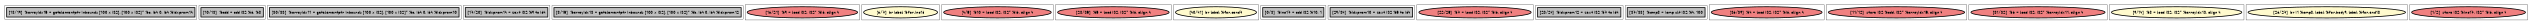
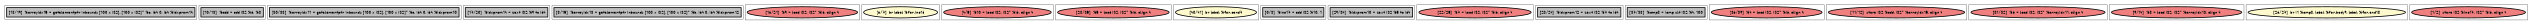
  digraph {
    fontname="Patrick Hand"
    node [fillcolor=grey fontsize=20 penwidth=3.0 shape=ellipse style=filled fontname="Patrick Hand"]
    n1 [label="[18/19]  %arrayidx15 = getelementptr inbounds [100 x i32], [100 x i32]* %c, i64 0, i64 %idxprom14" shape=rectangle]
    n2 [label="[10/13]  %add = add i32 %6, %8" shape=rectangle]
    n3 [label="[30/33]  %arrayidx11 = getelementptr inbounds [100 x i32], [100 x i32]* %a, i64 0, i64 %idxprom10" shape=rectangle]
    n4 [label="[17/20]  %idxprom14 = zext i32 %9 to i64" shape=rectangle]
    n5 [label="[8/15]  %arrayidx13 = getelementptr inbounds [100 x i32], [100 x i32]* %b, i64 0, i64 %idxprom12" shape=rectangle]
    n6 [fillcolor=lightcoral label="[16/21]  %9 = load i32, i32* %i6, align 4"]
    n7 [fillcolor=lemonchiffon label="[6/7]  br label %for.inc16"]
    n8 [fillcolor=lightcoral label="[4/5]  %10 = load i32, i32* %i6, align 4"]
    n9 [fillcolor=lightcoral label="[28/35]  %5 = load i32, i32* %i6, align 4"]
    n10 [fillcolor=lemonchiffon label="[40/41]  br label %for.cond7"]
    n11 [label="[0/3]  %inc17 = add i32 %10, 1" shape=rectangle]
    n12 [label="[29/34]  %idxprom10 = zext i32 %5 to i64" shape=rectangle]
    n13 [fillcolor=lightcoral label="[22/25]  %7 = load i32, i32* %i6, align 4"]
    n14 [label="[23/24]  %idxprom12 = zext i32 %7 to i64" shape=rectangle]
    n15 [label="[37/38]  %cmp8 = icmp ult i32 %4, 100" shape=rectangle]
    n16 [fillcolor=lightcoral label="[36/39]  %4 = load i32, i32* %i6, align 4"]
    n17 [fillcolor=lightcoral label="[11/12]  store i32 %add, i32* %arrayidx15, align 4"]
    n18 [fillcolor=lightcoral label="[31/32]  %6 = load i32, i32* %arrayidx11, align 4"]
-   n19 [fillcolor=lemonchiffon label="[9/14]  %8 = load i32, i32* %arrayidx13, align 4"]
+   n19 [fillcolor=lightcoral label="[9/14]  %8 = load i32, i32* %arrayidx13, align 4"]
    n20 [fillcolor=lemonchiffon label="[26/27]  br i1 %cmp8, label %for.body9, label %for.end18"]
    n21 [fillcolor=lightcoral label="[1/2]  store i32 %inc17, i32* %i6, align 4"]
    subgraph cluster_1 {
      n1
    }
    subgraph cluster_2 {
      n2
    }
    subgraph cluster_3 {
      n3
    }
    subgraph cluster_4 {
      n4
    }
    subgraph cluster_5 {
      n5
    }
    subgraph cluster_6 {
      n6
    }
    subgraph cluster_7 {
      n7
    }
    subgraph cluster_8 {
      n8
    }
    subgraph cluster_9 {
      n9
    }
    subgraph cluster_10 {
      n10
    }
    subgraph cluster_11 {
      n11
    }
    subgraph cluster_12 {
      n12
    }
    subgraph cluster_13 {
      n13
    }
    subgraph cluster_14 {
      n14
    }
    subgraph cluster_15 {
      n15
    }
    subgraph cluster_16 {
      n16
    }
    subgraph cluster_17 {
      n17
    }
    subgraph cluster_18 {
      n18
    }
    subgraph cluster_19 {
      n19
    }
    subgraph cluster_20 {
      n20
    }
    subgraph cluster_21 {
      n21
    }
  }
